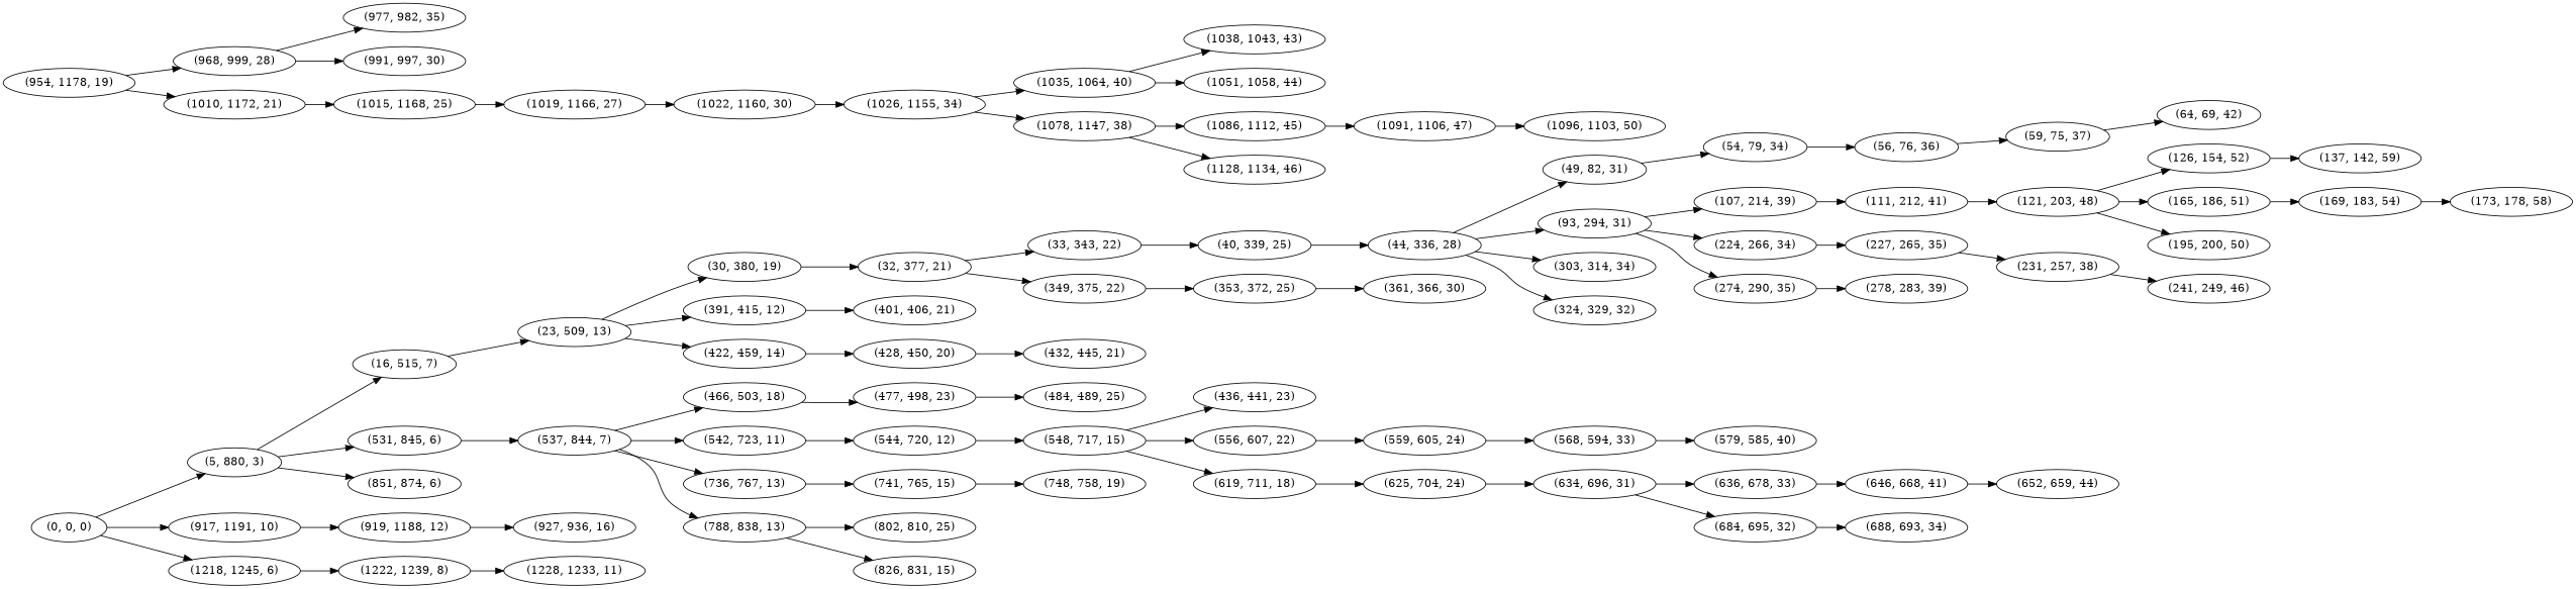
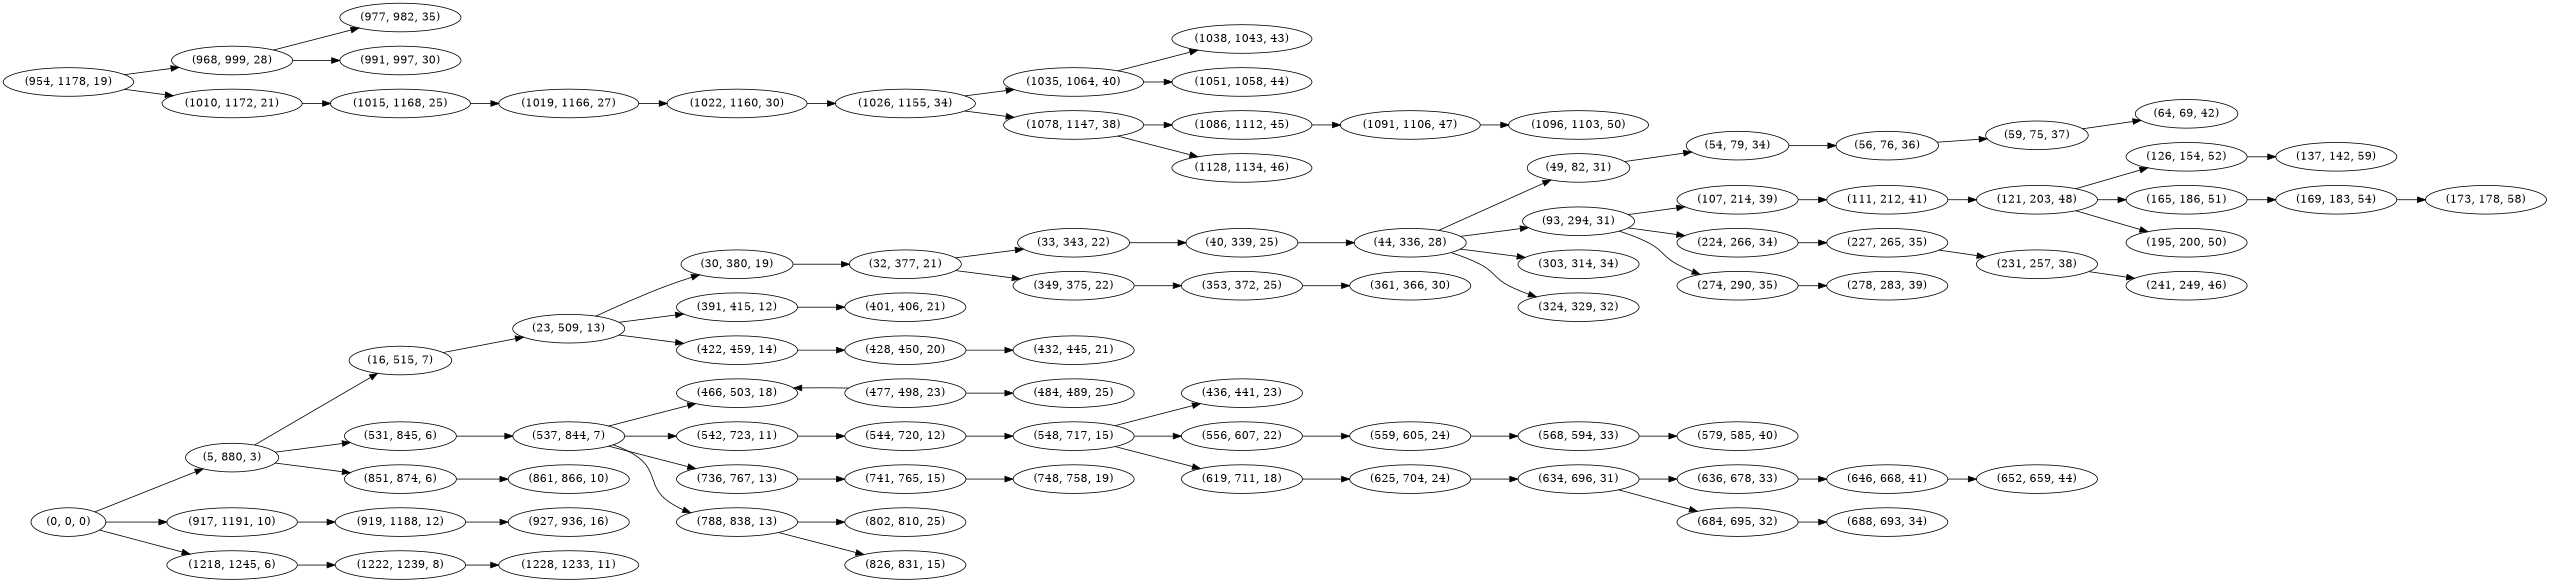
  digraph {
    rankdir=LR
    "(0, 0, 0)"
    "(5, 880, 3)"
    "(917, 1191, 10)"
    "(1218, 1245, 6)"
    "(16, 515, 7)"
    "(531, 845, 6)"
    "(851, 874, 6)"
    "(919, 1188, 12)"
    "(1222, 1239, 8)"
    "(23, 509, 13)"
    "(537, 844, 7)"
+   "(861, 866, 10)"
    "(30, 380, 19)"
    n14 [label="(391, 415, 12)"]
    "(422, 459, 14)"
    "(32, 377, 21)"
    "(401, 406, 21)"
    "(428, 450, 20)"
    "(466, 503, 18)"
    "(477, 498, 23)"
    "(33, 343, 22)"
    "(349, 375, 22)"
    "(40, 339, 25)"
    "(353, 372, 25)"
    "(44, 336, 28)"
    "(49, 82, 31)"
    "(93, 294, 31)"
    "(303, 314, 34)"
    "(324, 329, 32)"
    "(54, 79, 34)"
    "(107, 214, 39)"
    "(224, 266, 34)"
    "(274, 290, 35)"
    "(56, 76, 36)"
    "(59, 75, 37)"
    "(64, 69, 42)"
    "(111, 212, 41)"
    "(227, 265, 35)"
    "(278, 283, 39)"
    "(121, 203, 48)"
    "(126, 154, 52)"
    "(165, 186, 51)"
    "(195, 200, 50)"
    "(137, 142, 59)"
    "(169, 183, 54)"
    "(173, 178, 58)"
    "(231, 257, 38)"
    "(241, 249, 46)"
    "(361, 366, 30)"
    "(432, 445, 21)"
    "(484, 489, 25)"
    "(542, 723, 11)"
    "(736, 767, 13)"
    "(788, 838, 13)"
    "(544, 720, 12)"
    "(741, 765, 15)"
    "(802, 810, 25)"
    "(826, 831, 15)"
    "(548, 717, 15)"
    "(436, 441, 23)"
    "(556, 607, 22)"
    "(619, 711, 18)"
    "(559, 605, 24)"
    "(625, 704, 24)"
    "(568, 594, 33)"
    "(579, 585, 40)"
    "(634, 696, 31)"
    "(636, 678, 33)"
    "(684, 695, 32)"
    "(646, 668, 41)"
    "(688, 693, 34)"
    "(652, 659, 44)"
    "(748, 758, 19)"
    "(927, 936, 16)"
    "(954, 1178, 19)"
    "(968, 999, 28)"
    "(1010, 1172, 21)"
    "(977, 982, 35)"
    "(991, 997, 30)"
    "(1015, 1168, 25)"
    "(1019, 1166, 27)"
    "(1022, 1160, 30)"
    "(1026, 1155, 34)"
    "(1035, 1064, 40)"
    "(1078, 1147, 38)"
    "(1038, 1043, 43)"
    "(1051, 1058, 44)"
    "(1086, 1112, 45)"
    "(1128, 1134, 46)"
    "(1091, 1106, 47)"
    "(1096, 1103, 50)"
    "(1228, 1233, 11)"
    "(0, 0, 0)" -> "(5, 880, 3)"
    "(0, 0, 0)" -> "(917, 1191, 10)"
    "(0, 0, 0)" -> "(1218, 1245, 6)"
    "(5, 880, 3)" -> "(16, 515, 7)"
    "(5, 880, 3)" -> "(531, 845, 6)"
    "(5, 880, 3)" -> "(851, 874, 6)"
    "(917, 1191, 10)" -> "(919, 1188, 12)"
    "(1218, 1245, 6)" -> "(1222, 1239, 8)"
    "(16, 515, 7)" -> "(23, 509, 13)"
    "(531, 845, 6)" -> "(537, 844, 7)"
+   "(851, 874, 6)" -> "(861, 866, 10)"
    "(919, 1188, 12)" -> "(927, 936, 16)"
    "(1222, 1239, 8)" -> "(1228, 1233, 11)"
    "(23, 509, 13)" -> "(30, 380, 19)"
    "(23, 509, 13)" -> n14
    "(23, 509, 13)" -> "(422, 459, 14)"
    "(537, 844, 7)" -> "(466, 503, 18)"
    "(537, 844, 7)" -> "(542, 723, 11)"
    "(537, 844, 7)" -> "(736, 767, 13)"
    "(537, 844, 7)" -> "(788, 838, 13)"
    "(30, 380, 19)" -> "(32, 377, 21)"
    n14 -> "(401, 406, 21)"
    "(422, 459, 14)" -> "(428, 450, 20)"
    "(32, 377, 21)" -> "(33, 343, 22)"
    "(32, 377, 21)" -> "(349, 375, 22)"
    "(428, 450, 20)" -> "(432, 445, 21)"
-   "(466, 503, 18)" -> "(477, 498, 23)"
+   "(477, 498, 23)" -> "(466, 503, 18)"
    "(477, 498, 23)" -> "(484, 489, 25)"
    "(33, 343, 22)" -> "(40, 339, 25)"
    "(349, 375, 22)" -> "(353, 372, 25)"
    "(40, 339, 25)" -> "(44, 336, 28)"
    "(353, 372, 25)" -> "(361, 366, 30)"
    "(44, 336, 28)" -> "(49, 82, 31)"
    "(44, 336, 28)" -> "(93, 294, 31)"
    "(44, 336, 28)" -> "(303, 314, 34)"
    "(44, 336, 28)" -> "(324, 329, 32)"
    "(49, 82, 31)" -> "(54, 79, 34)"
    "(93, 294, 31)" -> "(107, 214, 39)"
    "(93, 294, 31)" -> "(224, 266, 34)"
    "(93, 294, 31)" -> "(274, 290, 35)"
    "(54, 79, 34)" -> "(56, 76, 36)"
    "(107, 214, 39)" -> "(111, 212, 41)"
    "(224, 266, 34)" -> "(227, 265, 35)"
    "(274, 290, 35)" -> "(278, 283, 39)"
    "(56, 76, 36)" -> "(59, 75, 37)"
    "(59, 75, 37)" -> "(64, 69, 42)"
    "(111, 212, 41)" -> "(121, 203, 48)"
    "(227, 265, 35)" -> "(231, 257, 38)"
    "(121, 203, 48)" -> "(126, 154, 52)"
    "(121, 203, 48)" -> "(165, 186, 51)"
    "(121, 203, 48)" -> "(195, 200, 50)"
    "(126, 154, 52)" -> "(137, 142, 59)"
    "(165, 186, 51)" -> "(169, 183, 54)"
    "(169, 183, 54)" -> "(173, 178, 58)"
    "(231, 257, 38)" -> "(241, 249, 46)"
    "(542, 723, 11)" -> "(544, 720, 12)"
    "(736, 767, 13)" -> "(741, 765, 15)"
    "(788, 838, 13)" -> "(802, 810, 25)"
    "(788, 838, 13)" -> "(826, 831, 15)"
    "(544, 720, 12)" -> "(548, 717, 15)"
    "(741, 765, 15)" -> "(748, 758, 19)"
    "(548, 717, 15)" -> "(436, 441, 23)"
    "(548, 717, 15)" -> "(556, 607, 22)"
    "(548, 717, 15)" -> "(619, 711, 18)"
    "(556, 607, 22)" -> "(559, 605, 24)"
    "(619, 711, 18)" -> "(625, 704, 24)"
    "(559, 605, 24)" -> "(568, 594, 33)"
    "(625, 704, 24)" -> "(634, 696, 31)"
    "(568, 594, 33)" -> "(579, 585, 40)"
    "(634, 696, 31)" -> "(636, 678, 33)"
    "(634, 696, 31)" -> "(684, 695, 32)"
    "(636, 678, 33)" -> "(646, 668, 41)"
    "(684, 695, 32)" -> "(688, 693, 34)"
    "(646, 668, 41)" -> "(652, 659, 44)"
    "(954, 1178, 19)" -> "(968, 999, 28)"
    "(954, 1178, 19)" -> "(1010, 1172, 21)"
    "(968, 999, 28)" -> "(977, 982, 35)"
    "(968, 999, 28)" -> "(991, 997, 30)"
    "(1010, 1172, 21)" -> "(1015, 1168, 25)"
    "(1015, 1168, 25)" -> "(1019, 1166, 27)"
    "(1019, 1166, 27)" -> "(1022, 1160, 30)"
    "(1022, 1160, 30)" -> "(1026, 1155, 34)"
    "(1026, 1155, 34)" -> "(1035, 1064, 40)"
    "(1026, 1155, 34)" -> "(1078, 1147, 38)"
    "(1035, 1064, 40)" -> "(1038, 1043, 43)"
    "(1035, 1064, 40)" -> "(1051, 1058, 44)"
    "(1078, 1147, 38)" -> "(1086, 1112, 45)"
    "(1078, 1147, 38)" -> "(1128, 1134, 46)"
    "(1086, 1112, 45)" -> "(1091, 1106, 47)"
    "(1091, 1106, 47)" -> "(1096, 1103, 50)"
  }
